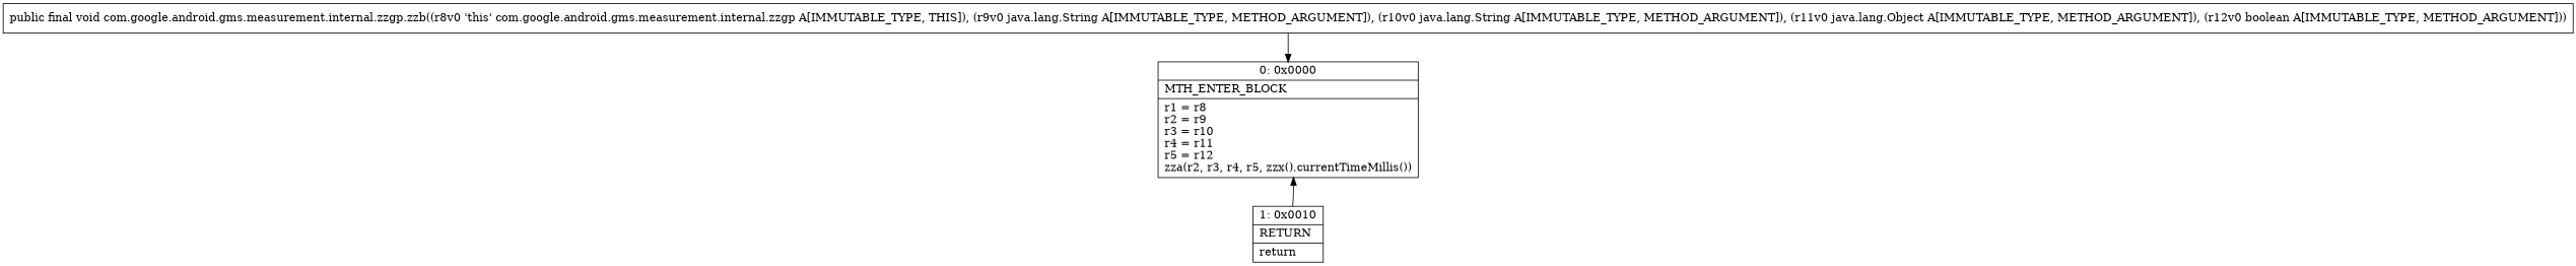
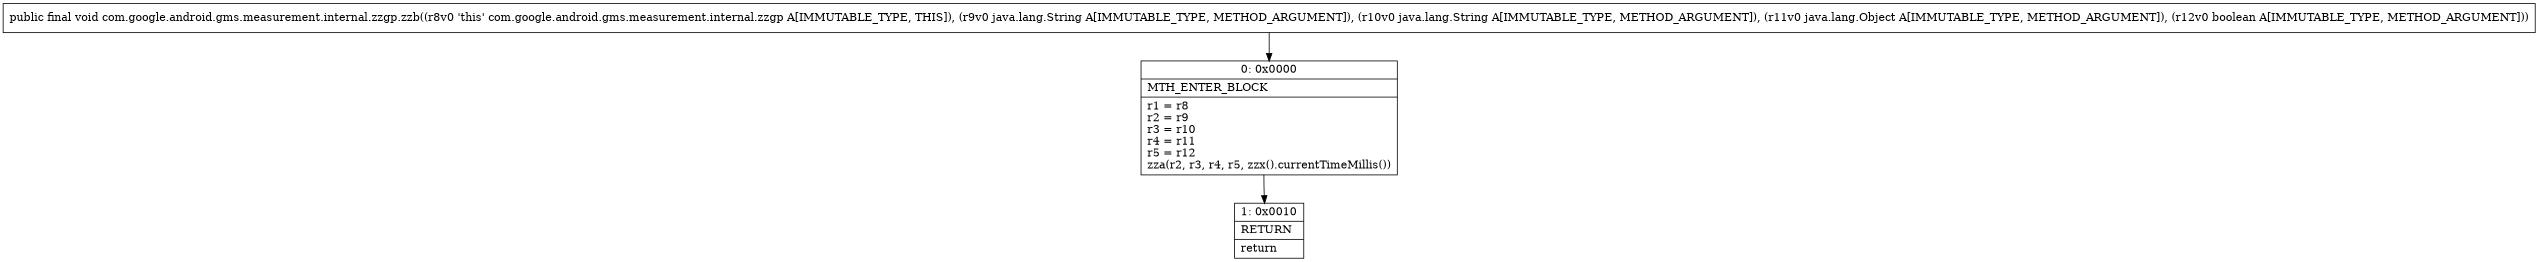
  digraph {
    node [shape=record]
    n1 [label="{0\:\ 0x0000|MTH_ENTER_BLOCK\l|r1 = r8\lr2 = r9\lr3 = r10\lr4 = r11\lr5 = r12\lzza(r2, r3, r4, r5, zzx().currentTimeMillis())\l}"]
    n2 [label="{1\:\ 0x0010|RETURN\l|return\l}"]
    n3 [label="{public final void com.google.android.gms.measurement.internal.zzgp.zzb((r8v0 'this' com.google.android.gms.measurement.internal.zzgp A[IMMUTABLE_TYPE, THIS]), (r9v0 java.lang.String A[IMMUTABLE_TYPE, METHOD_ARGUMENT]), (r10v0 java.lang.String A[IMMUTABLE_TYPE, METHOD_ARGUMENT]), (r11v0 java.lang.Object A[IMMUTABLE_TYPE, METHOD_ARGUMENT]), (r12v0 boolean A[IMMUTABLE_TYPE, METHOD_ARGUMENT])) }"]
-   n2 -> n1
+   n1 -> n2
    n3 -> n1
  }
